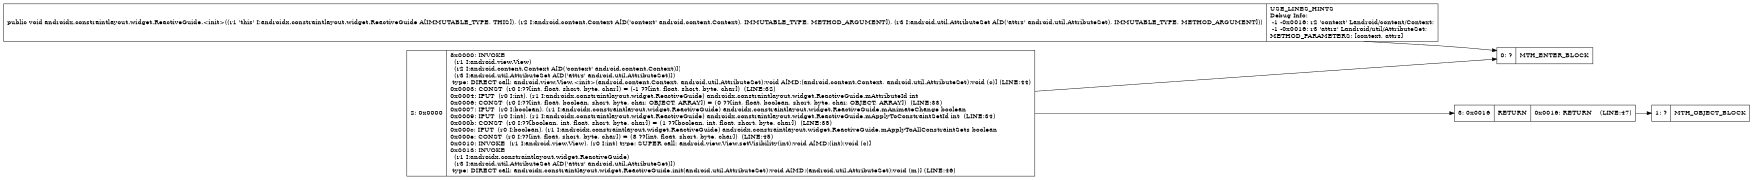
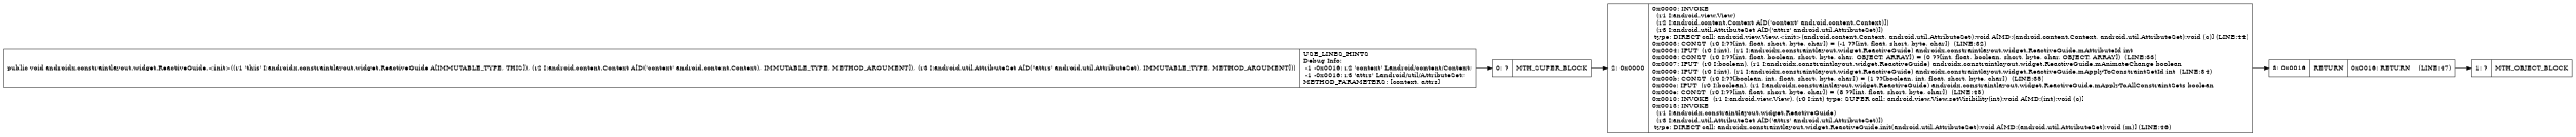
  digraph {
    rankdir=LR
    node [shape=record]
-   n1 [label="{0\:\ ?|MTH_ENTER_BLOCK\l}"]
-   n2 [label="{2\:\ 0x0000|8x0000: INVOKE  \l  (r1 I:android.view.View)\l  (r2 I:android.content.Context A[D('context' android.content.Context)])\l  (r3 I:android.util.AttributeSet A[D('attrs' android.util.AttributeSet)])\l type: DIRECT call: android.view.View.\<init\>(android.content.Context, android.util.AttributeSet):void A[MD:(android.content.Context, android.util.AttributeSet):void (c)] (LINE:44)\l0x0003: CONST  (r0 I:??[int, float, short, byte, char]) = (\-1 ??[int, float, short, byte, char])  (LINE:32)\l0x0004: IPUT  (r0 I:int), (r1 I:androidx.constraintlayout.widget.ReactiveGuide) androidx.constraintlayout.widget.ReactiveGuide.mAttributeId int \l0x0006: CONST  (r0 I:??[int, float, boolean, short, byte, char, OBJECT, ARRAY]) = (0 ??[int, float, boolean, short, byte, char, OBJECT, ARRAY])  (LINE:33)\l0x0007: IPUT  (r0 I:boolean), (r1 I:androidx.constraintlayout.widget.ReactiveGuide) androidx.constraintlayout.widget.ReactiveGuide.mAnimateChange boolean \l0x0009: IPUT  (r0 I:int), (r1 I:androidx.constraintlayout.widget.ReactiveGuide) androidx.constraintlayout.widget.ReactiveGuide.mApplyToConstraintSetId int  (LINE:34)\l0x000b: CONST  (r0 I:??[boolean, int, float, short, byte, char]) = (1 ??[boolean, int, float, short, byte, char])  (LINE:35)\l0x000c: IPUT  (r0 I:boolean), (r1 I:androidx.constraintlayout.widget.ReactiveGuide) androidx.constraintlayout.widget.ReactiveGuide.mApplyToAllConstraintSets boolean \l0x000e: CONST  (r0 I:??[int, float, short, byte, char]) = (8 ??[int, float, short, byte, char])  (LINE:45)\l0x0010: INVOKE  (r1 I:android.view.View), (r0 I:int) type: SUPER call: android.view.View.setVisibility(int):void A[MD:(int):void (c)]\l0x0013: INVOKE  \l  (r1 I:androidx.constraintlayout.widget.ReactiveGuide)\l  (r3 I:android.util.AttributeSet A[D('attrs' android.util.AttributeSet)])\l type: DIRECT call: androidx.constraintlayout.widget.ReactiveGuide.init(android.util.AttributeSet):void A[MD:(android.util.AttributeSet):void (m)] (LINE:46)\l}"]
+   n1 [label="{0\:\ ?|MTH_SUPER_BLOCK\l}"]
+   n2 [label="{2\:\ 0x0000|0x0000: INVOKE  \l  (r1 I:android.view.View)\l  (r2 I:android.content.Context A[D('context' android.content.Context)])\l  (r3 I:android.util.AttributeSet A[D('attrs' android.util.AttributeSet)])\l type: DIRECT call: android.view.View.\<init\>(android.content.Context, android.util.AttributeSet):void A[MD:(android.content.Context, android.util.AttributeSet):void (c)] (LINE:44)\l0x0003: CONST  (r0 I:??[int, float, short, byte, char]) = (\-1 ??[int, float, short, byte, char])  (LINE:32)\l0x0004: IPUT  (r0 I:int), (r1 I:androidx.constraintlayout.widget.ReactiveGuide) androidx.constraintlayout.widget.ReactiveGuide.mAttributeId int \l0x0006: CONST  (r0 I:??[int, float, boolean, short, byte, char, OBJECT, ARRAY]) = (0 ??[int, float, boolean, short, byte, char, OBJECT, ARRAY])  (LINE:33)\l0x0007: IPUT  (r0 I:boolean), (r1 I:androidx.constraintlayout.widget.ReactiveGuide) androidx.constraintlayout.widget.ReactiveGuide.mAnimateChange boolean \l0x0009: IPUT  (r0 I:int), (r1 I:androidx.constraintlayout.widget.ReactiveGuide) androidx.constraintlayout.widget.ReactiveGuide.mApplyToConstraintSetId int  (LINE:34)\l0x000b: CONST  (r0 I:??[boolean, int, float, short, byte, char]) = (1 ??[boolean, int, float, short, byte, char])  (LINE:35)\l0x000c: IPUT  (r0 I:boolean), (r1 I:androidx.constraintlayout.widget.ReactiveGuide) androidx.constraintlayout.widget.ReactiveGuide.mApplyToAllConstraintSets boolean \l0x000e: CONST  (r0 I:??[int, float, short, byte, char]) = (8 ??[int, float, short, byte, char])  (LINE:45)\l0x0010: INVOKE  (r1 I:android.view.View), (r0 I:int) type: SUPER call: android.view.View.setVisibility(int):void A[MD:(int):void (c)]\l0x0013: INVOKE  \l  (r1 I:androidx.constraintlayout.widget.ReactiveGuide)\l  (r3 I:android.util.AttributeSet A[D('attrs' android.util.AttributeSet)])\l type: DIRECT call: androidx.constraintlayout.widget.ReactiveGuide.init(android.util.AttributeSet):void A[MD:(android.util.AttributeSet):void (m)] (LINE:46)\l}"]
    n3 [label="{3\:\ 0x0016|RETURN\l|0x0016: RETURN    (LINE:47)\l}"]
    n4 [label="{1\:\ ?|MTH_OBJECT_BLOCK\l}"]
    n5 [label="{public void androidx.constraintlayout.widget.ReactiveGuide.\<init\>((r1 'this' I:androidx.constraintlayout.widget.ReactiveGuide A[IMMUTABLE_TYPE, THIS]), (r2 I:android.content.Context A[D('context' android.content.Context), IMMUTABLE_TYPE, METHOD_ARGUMENT]), (r3 I:android.util.AttributeSet A[D('attrs' android.util.AttributeSet), IMMUTABLE_TYPE, METHOD_ARGUMENT]))  | USE_LINES_HINTS\lDebug Info:\l  \-1 \-0x0016: r2 'context' Landroid\/content\/Context;\l  \-1 \-0x0016: r3 'attrs' Landroid\/util\/AttributeSet;\lMETHOD_PARAMETERS: [context, attrs]\l}"]
-   n2 -> n1
+   n1 -> n2
    n2 -> n3
    n3 -> n4
    n5 -> n1
  }
